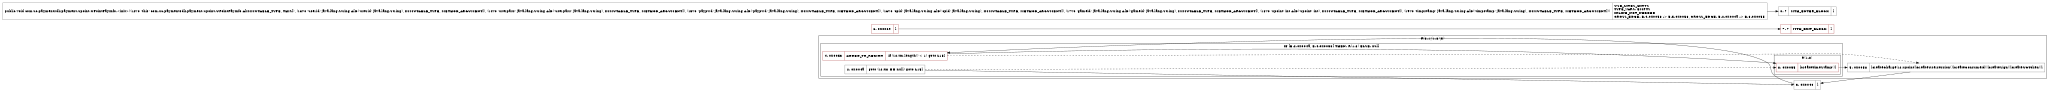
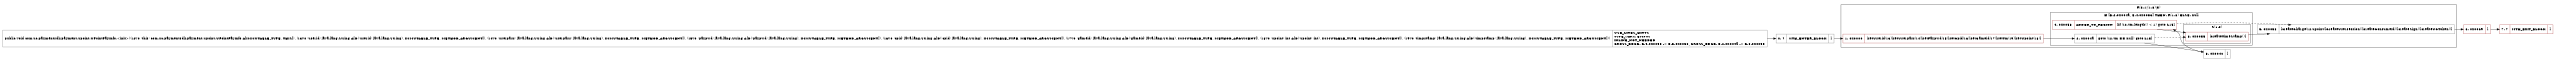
  digraph {
    rankdir=LR
    node [color=brown shape=record]
    n1 [label="{8\:\ 0x0055|lcreateTimeStamp()l}"]
    n2 [color=gray40 label="{2\:\ 0x004a|goto (r2.tm == null) goto L15l}"]
    n3 [label="{4\:\ 0x0053|ADDED_TO_REGION\l|lif (r2.tm.length() \< 1) goto L15l}"]
+   n4 [label="{1\:\ 0x0000|lsetUserid(r3)lsetUserpass(r4)lsetPaypwd(r5)lsetCpid(r6)lsetGameid(r7)lsetTm(r9)lsetUpoint(r8)l}"]
    n5 [color=gray40 label="{5\:\ 0x0058|lcreateCharge(r2.upoint)lCreateUsersession()lcreateConsumeId()lcreateSign()lcreateUCToken()l}"]
    n6 [color=gray40 label="{3\:\ 0x004c|l}"]
    n7 [label="{6\:\ 0x0069|l}"]
    n8 [label="{7\:\ ?|MTH_EXIT_BLOCK\l|l}"]
    n9 [color=gray40 label="{0\:\ ?|MTH_ENTER_BLOCK\l|l}"]
    n10 [color=gray40 label="{public void com.uc.paymentsdk.payment.upoint.UPointPayInfo.\<init\>((r2v0 'this' com.uc.paymentsdk.payment.upoint.UPointPayInfo A[IMMUTABLE_TYPE, THIS]), (r3v0 'userid' java.lang.String A[D('userid' java.lang.String), IMMUTABLE_TYPE, METHOD_ARGUMENT]), (r4v0 'userpass' java.lang.String A[D('userpass' java.lang.String), IMMUTABLE_TYPE, METHOD_ARGUMENT]), (r5v0 'paypwd' java.lang.String A[D('paypwd' java.lang.String), IMMUTABLE_TYPE, METHOD_ARGUMENT]), (r6v0 'cpid' java.lang.String A[D('cpid' java.lang.String), IMMUTABLE_TYPE, METHOD_ARGUMENT]), (r7v0 'gameid' java.lang.String A[D('gameid' java.lang.String), IMMUTABLE_TYPE, METHOD_ARGUMENT]), (r8v0 'upoint' int A[D('upoint' int), IMMUTABLE_TYPE, METHOD_ARGUMENT]), (r9v0 'timpstamp' java.lang.String A[D('timpstamp' java.lang.String), IMMUTABLE_TYPE, METHOD_ARGUMENT]))  | USE_LINES_HINTS\lTYPE_VARS: EMPTY\lINLINE_NOT_NEEDED\lCROSS_EDGE: B:4:0x0053 \-\> B:5:0x0058, CROSS_EDGE: B:2:0x004a \-\> B:8:0x0055\l}"]
    subgraph cluster_1 {
      label="R(3:1|(1:8)|5)"
+     n4
      n5
      subgraph cluster_2 {
        label="IF [B:2:0x004a, B:4:0x0053] THEN: R(1:8) ELSE: null"
        n2
        n3
        subgraph cluster_3 {
          label="R(1:8)"
          n1
        }
      }
    }
    n1 -> n5
    n2 -> n1 [style=dashed]
    n2 -> n6 [style=solid]
    n3 -> n1
    n3 -> n5 [style=dashed]
-   n5 -> n6
+   n4 -> n2
+   n5 -> n7
    n6 -> n3
    n7 -> n8
+   n9 -> n4
    n10 -> n9
  }
